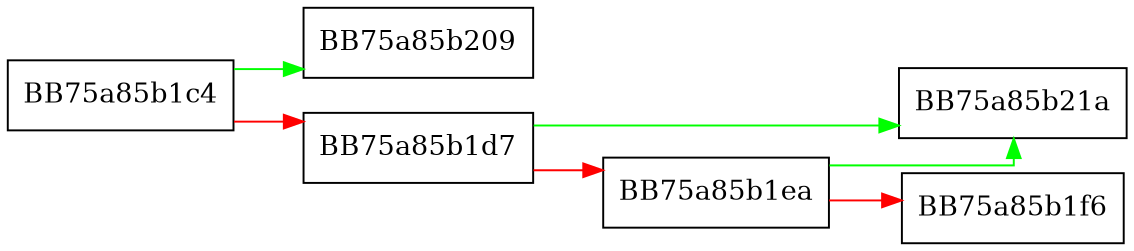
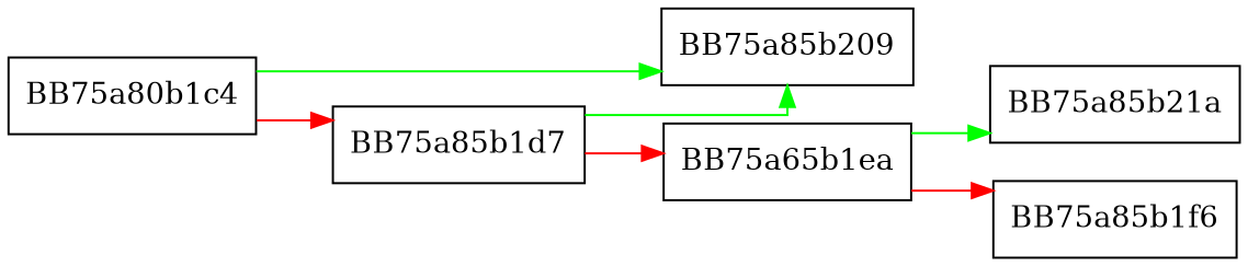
  digraph {
    rankdir=LR
    splines=ortho
    node [shape=box]
    edge [color=green]
-   BB75a85b1c4
+   BB75a85b1c4 [label=BB75a80b1c4]
    BB75a85b209
    BB75a85b1d7
    BB75a85b21a
-   BB75a85b1ea
+   BB75a85b1ea [label=BB75a65b1ea]
    n6 [label=BB75a85b1f6]
    BB75a85b1c4 -> BB75a85b209
    BB75a85b1c4 -> BB75a85b1d7 [color=red]
-   BB75a85b1d7 -> BB75a85b21a
+   BB75a85b1d7 -> BB75a85b209
    BB75a85b1d7 -> BB75a85b1ea [color=red]
    BB75a85b1ea -> BB75a85b21a
    BB75a85b1ea -> n6 [color=red]
  }
